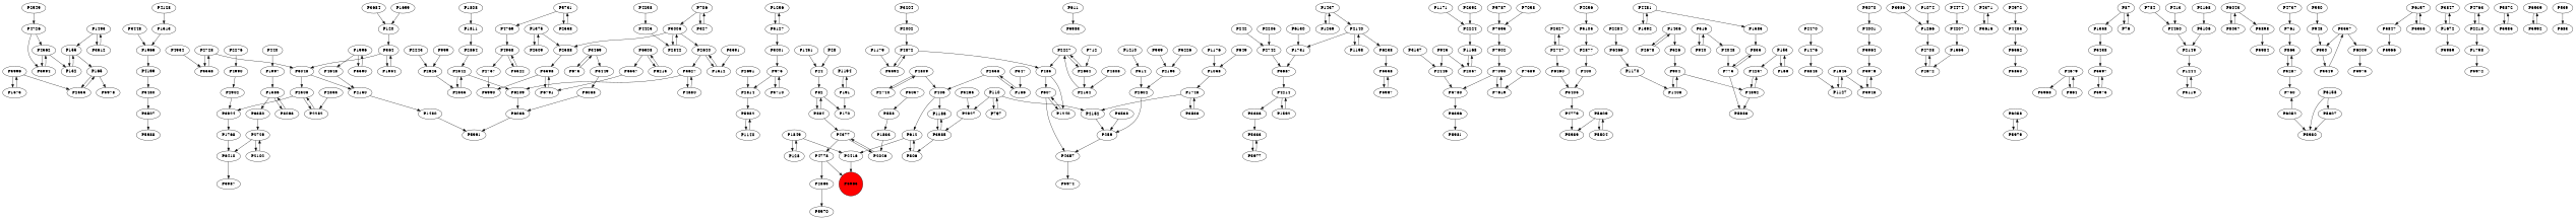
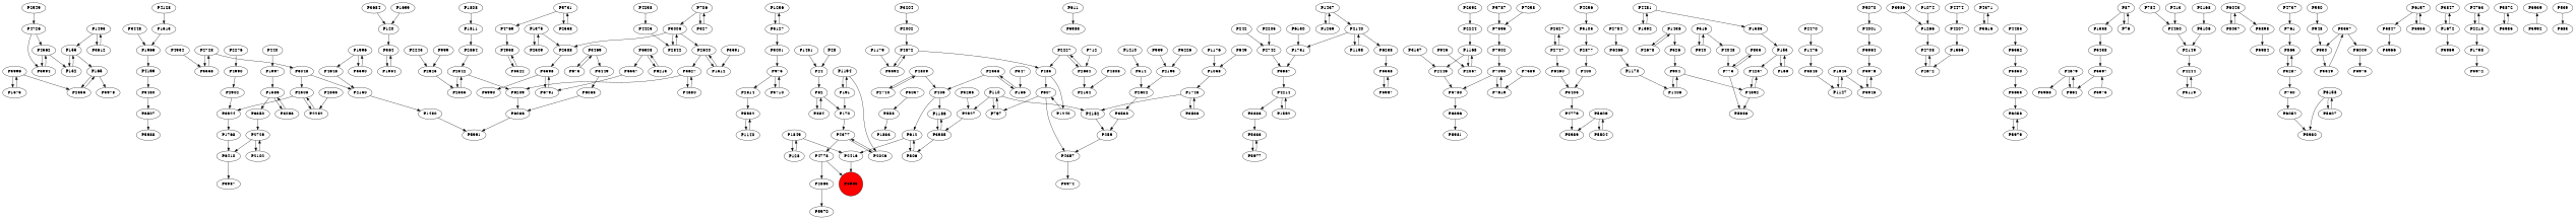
  digraph {
    P165
    P2333
    P5978
    P6507
    P5988
    P2728
    P3558
    P3048
    P2308
    P2150
    P1256
    P5127
    P3001
    P975
    P2358
    P406
    P186
    P612
    P1186
    P2416
    P806
    P3985
    P1966
    P4199
    P3480
    P611
    P5983
    P1731
    P3687
    P4214
    P3336
    P1592
    P4726
    P4562
    P3994
    P132
    P155
    P7902
    P7090
    P5780
    P7619
    P6396
    P3924
    P2282
    P1480
    P1768
    P2327
    P2747
    P6460
    P5405
    P939
    P2193
    P2602
    P3538
    P4481
    P1585
    P1392
    P835
    P775
    P2863
    P5970
    P5964
    P5976
    P5948
    P1240
    P607
    P4357
    P5974
    P5333
    P5977
    P259
    P2002
    P4872
    P3392
    P485
    P3986
    P1266
    P2708
    P2672
    P4371
    P3616
-   P2691
    P2814
    P6562
    P5850
+   P5633
    P6058
    P2654
    P2134
    P2227
    P1436
    P526
    P2678
    P904
    P4892
    P1408
    P4779
    P5989
    P5982
    P4048
    P5986
    P4679
    P5968
    P664
    P1358
    P5438
    P5597
    P5975
    P191
    P170
    P1194
    P4377
    P2026
    P4778
    P364
    P1954
-   P4244 [label=P1244]
+   P4244
    P3119
    n119 [label=P6791]
    P6537
    P5598
    P5990
    P2057
    P1168
    P2446
    P2729
    P6410
    P2102
    P5987
    P5965 [fillcolor=red shape=circle style=filled]
    P2335
    P2342
    P6209
    P6036
    P1179
    P5898
    P5984
    P4237
    P4990
    P2902
    P5981
    P3710
    P1140
    P1645
    P1127
    P712
    P3006
    P2640
    P2588
    P2842
    P3627
    P1512
    P4880
    P1437
    P2140
    P1259
    P1198
    P6238
    P5538
    P1586
    P6350
    P3093
    P706
    P327
    P5979
    P4769
    P4958
    P5322
-   P2757
    P1493
    P3612
    P400
    P4737
    P761
    P865
    P3287
    P128
    P1849
    P4256
    P5105
    P2877
    P87
    P76
    P1808
    P1811
    P2864
    P3848
    P5037
    P558
    P1833
    P784
    P4450
    P2149
    P1997
    P4648
    P5991
    P3557
    P930
    P6009
    P3349
    P5973
    P1058
    P1748
    P2152
    P3536
    P242
    P2742
    P5226
    P5070
    P4001
    P6052
    P5980
    P3684
    P120
    P5847
    P5966
    P7595
    P413
    P884
    P82
    P3449
    P6088
    P1573
    P3996
    P649
    P4485
    P3448
    P4474
    P4207
    P1565
    P4934
    P5504
    P5609
    P2549
-   P1171
    P2224
    P5787
    P750
    P7058
    P1659
    P5731
    P2558
    P1375
    P2509
    P6308
    P6213
    P6158
    P5607
    P797
    P110
    P2927
    P1210
    P514
    P2168
    P5106
    P550
    P948
    P8037
    P6043
    P1513
    P3847
    P1672
    P5969
    P4809
    P2740
    P5967
    P2243
    P2625
    P4258
    P4425
    P673
    P3469
    P2833
    P1476
-   P4972
    P4763
    P2218
    P1798
    P5972
    P2276
    P2470
    P3204
    P28
    P24
    P1996
    P3590
    P1170
    P3137
    P1451
    P6466
    P2392
    P1176
    P945
    P6157
    P5356
    P3263
    P999
    P3591
    P153
    P166
    P2205
    P5872
    P5985
    P7589
    P6539
    P5992
    P1074
    P4808
    P539
    P683
    P6130
    P547
-   P2784 [label=P2284]
+   P2784
    P940
    P516
    P440
    P4128
    P165 -> P2333
    P165 -> P5978
    P2333 -> P165
    P6507 -> P5988
    P2728 -> P3558
    P2728 -> P3048
    P3558 -> P2728
    P3048 -> P2308
    P3048 -> P2150
    P2308 -> P3924
    P2308 -> P2282
    P2150 -> P1480
    P1256 -> P5127
    P5127 -> P1256
    P5127 -> P3001
    P3001 -> P975
    P975 -> P2814
    P975 -> P3710
    P2358 -> P406
    P2358 -> P186
    P406 -> P612
    P406 -> P1186
    P186 -> P2358
    P612 -> P2416
    P612 -> P806
    P1186 -> P3985
    P2416 -> P5965
    P806 -> P612
    P3985 -> P1186
    P3985 -> P806
    P1966 -> P4199
    P4199 -> P3480
    P3480 -> P6507
    P611 -> P5983
    P1731 -> P3687
    P3687 -> P4214
    P4214 -> P3336
    P4214 -> P1592
    P3336 -> P5333
    P1592 -> P4214
    P4726 -> P4562
    P4726 -> P3994
    P4562 -> P3994
    P4562 -> P132
    P3994 -> P4562
    P132 -> P155
    P155 -> P165
    P155 -> P132
    P7902 -> P7090
    P7090 -> P5780
    P7090 -> P7619
    P5780 -> P6396
    P7619 -> P7090
    P6396 -> P5981
    P3924 -> P1768
    P2282 -> P2308
    P1480 -> P5991
    P1768 -> P6410
    P2327 -> P2747
    P2747 -> P2327
    P2747 -> P6460
    P6460 -> P5405
    P5405 -> P4779
    P939 -> P2193
    P2193 -> P2602
-   P2602 -> P259
+   P2602 -> P3538
    P3538 -> P259
    P4481 -> P1585
    P4481 -> P1392
-   P1585 -> P835
+   P1585 -> P153
    P1392 -> P4481
    P835 -> P775
    P775 -> P835
    P775 -> P5986
    P2863 -> P5970
    P5964 -> P5976
    P5976 -> P5948
    P5948 -> P5976
    P1240 -> P607
-   P607 -> P1240
+   P607 -> P797
    P607 -> P4357
    P4357 -> P5974
    P5333 -> P5977
    P5977 -> P5333
    P259 -> P4357
    P2002 -> P4872
    P4872 -> P3392
    P4872 -> P485
    P3392 -> P4872
    P485 -> P1240
    P485 -> P607
    P3986 -> P1266
    P1266 -> P2708
    P2708 -> P2672
    P2672 -> P2708
    P4371 -> P3616
    P3616 -> P4371
-   P2691 -> P2814
    P2814 -> P5982
    P6562 -> P5850
+   P5850 -> P5633
+   P5633 -> P6058
    P6058 -> P5979
    P2654 -> P2134
    P2654 -> P2227
-   P2134 -> P2227
    P2227 -> P485
    P2227 -> P2654
    P1436 -> P526
    P1436 -> P2678
    P526 -> P904
    P2678 -> P1436
    P904 -> P4892
    P904 -> P1408
    P4892 -> P5986
    P4892 -> P4237
    P1408 -> P904
    P4779 -> P5989
    P5982 -> P1140
    P4048 -> P775
    P4679 -> P5968
    P4679 -> P664
    P664 -> P4679
    P1358 -> P5438
    P5438 -> P5597
-   P5597 -> P5975
+   P5597 -> P664
    P5975 -> P5597
    P191 -> P170
    P191 -> P1194
-   P884 -> P4377
+   P170 -> P4377
    P1194 -> P191
    P4377 -> P2026
    P4377 -> P4778
    P2026 -> P4377
    P4778 -> P2863
    P4778 -> P5965
-   P364 -> P3048
    P364 -> P1954
    P1954 -> P364
    P4244 -> P3119
    P3119 -> P4244
    n119 -> P5598
    P6537 -> n119
    P5598 -> n119
    P5598 -> P5990
    P2057 -> P1168
    P1168 -> P2057
-   P945 -> P2446
+   P1168 -> P2446
    P2446 -> P5780
    P2729 -> P6410
    P2729 -> P2102
    P6410 -> P5987
    P2102 -> P2729
    P2335 -> P2342
    P2342 -> P2335
    P2342 -> P6209
    P6209 -> P6036
    P6036 -> P5991
    P1179 -> P3392
    P5898 -> P5984
    P4237 -> P4892
    P4990 -> P2902
    P2902 -> P3924
    P3710 -> P975
    P1140 -> P5982
    P1645 -> P5948
    P1645 -> P1127
    P1127 -> P1645
    P712 -> P2654
    P3006 -> P2640
    P3006 -> P2588
    P3006 -> P2842
    P2640 -> P3627
    P2640 -> P1512
    P2588 -> P5598
    P2842 -> P3006
    P3627 -> P6209
    P3627 -> P4880
    P1512 -> P2640
    P4880 -> P3627
    P1437 -> P2140
    P1437 -> P1259
    P2140 -> P1731
    P2140 -> P1198
    P2140 -> P6238
    P1259 -> P1437
    P1198 -> P2140
    P6238 -> P5538
    P5538 -> P5967
    P1586 -> P6350
    P1586 -> P3093
    P6350 -> P2729
    P3093 -> P1586
    P706 -> P3006
    P706 -> P327
    P327 -> P706
    P5979 -> P6058
    P4769 -> P4958
    P4958 -> P5322
-   P4958 -> P2757
    P5322 -> P4958
-   P2757 -> P5990
    P1493 -> P155
    P1493 -> P3612
    P3612 -> P1493
    P400 -> P5405
    P4737 -> P761
    P761 -> P865
    P865 -> P3287
    P3287 -> P865
    P3287 -> P750
    P128 -> P1849
    P1849 -> P2416
    P1849 -> P128
    P4256 -> P5105
    P5105 -> P2877
    P2877 -> P400
    P87 -> P1358
    P87 -> P76
    P76 -> P87
    P1808 -> P1811
    P1811 -> P2864
    P2864 -> P2342
    P3848 -> P1127
    P5037 -> P558
    P558 -> P1833
-   P1833 -> P2026
+   P1194 -> P2026
    P784 -> P4450
    P4450 -> P2149
    P2149 -> P4244
    P1997 -> P1586
    P4648 -> P2150
    P3557 -> P930
    P3557 -> P6009
    P930 -> P3349
    P6009 -> P5973
    P3349 -> P3557
    P1058 -> P1748
    P1748 -> P2152
    P1748 -> P3536
    P2152 -> P259
    P3536 -> P1748
    P242 -> P2742
    P2742 -> P3687
    P5226 -> P2193
    P5070 -> P4001
    P4001 -> P5964
    P6052 -> P5980
    P3684 -> P120
    P120 -> P364
    P5847 -> P5966
    P7595 -> P7902
    P413 -> P4450
    P884 -> P82
    P82 -> P170
    P82 -> P884
    P3449 -> P6088
    P6088 -> P6036
    P1573 -> P3996
    P3996 -> P2333
    P3996 -> P1573
    P649 -> P1058
    P4485 -> P6562
    P3448 -> P1966
    P4474 -> P4207
    P4207 -> P1565
    P1565 -> P2672
    P4934 -> P3558
    P5504 -> P5609
    P5609 -> P5989
    P5609 -> P5504
    P2549 -> P4726
-   P1171 -> P2224
    P2224 -> P1168
    P5787 -> P7595
-   P6052 -> P750
+   P750 -> P6052
    P7058 -> P7595
    P1659 -> P120
    P5731 -> P4769
    P5731 -> P2558
    P2558 -> P5731
    P1375 -> P2588
    P1375 -> P2509
    P2509 -> P1375
    P6308 -> P6537
    P6308 -> P6213
    P6213 -> P6308
    P6158 -> P5980
    P6158 -> P5607
-   P5607 -> P5980
+   P5607 -> P6158
    P797 -> P110
    P110 -> P2152
    P110 -> P797
    P110 -> P2927
    P2927 -> P3985
    P1210 -> P514
    P514 -> P2602
    P2168 -> P5106
    P5106 -> P2149
    P550 -> P948
    P948 -> P930
    P8037 -> P6043
    P6043 -> P5898
    P6043 -> P8037
    P1513 -> P1966
    P3847 -> P1672
    P1672 -> P3847
    P1672 -> P5969
    P4809 -> P406
    P4809 -> P2740
    P2740 -> P4809
    P5967 -> P5538
    P2243 -> P2625
    P2625 -> P2335
    P4258 -> P4425
    P4425 -> P2842
    P673 -> P3469
    P3469 -> P3449
    P3469 -> P673
    P2833 -> P2282
    P1476 -> P3848
-   P4972 -> P4485
    P4763 -> P2218
    P2218 -> P4763
    P2218 -> P1798
    P1798 -> P5972
    P2276 -> P4990
    P2470 -> P1476
    P3204 -> P2002
    P28 -> P24
    P24 -> P82
    P1996 -> P4648
    P1996 -> P3590
    P3590 -> P1996
    P1170 -> P1408
    P3137 -> P2446
    P1451 -> P24
    P6466 -> P1170
    P2392 -> P2224
    P1176 -> P1058
    P945 -> P2057
    P6157 -> P5847
    P6157 -> P5356
    P5356 -> P6157
    P3263 -> P2927
    P999 -> P2625
    P3591 -> P1512
    P153 -> P4237
    P153 -> P166
    P166 -> P153
    P2205 -> P2742
    P5872 -> P5985
    P5985 -> P5872
    P7589 -> P7619
-   P6539 -> P5992
    P5992 -> P6539
    P1074 -> P1266
    P4808 -> P2134
    P539 -> P683
    P6130 -> P1731
    P547 -> P186
    P2784 -> P6466
    P940 -> P516
    P516 -> P4048
    P516 -> P940
    P440 -> P1997
    P4128 -> P1513
  }
